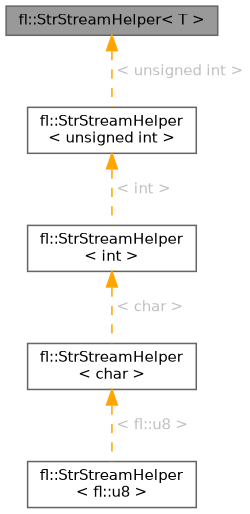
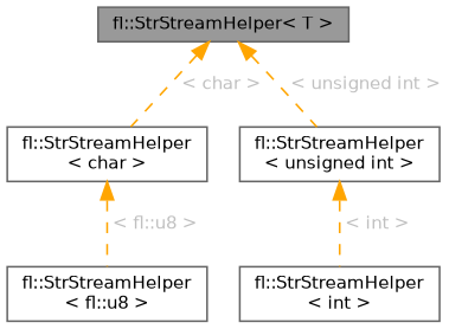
  digraph {
    rankdir=TB
    node [color=gray40 fillcolor=white fontname=Helvetica fontsize=10 shape=box style=filled]
    edge [color=orange dir=back fontcolor=grey fontname=Helvetica fontsize=10 labelfontname=Helvetica labelfontsize=10 style=dashed]
    n1 [fillcolor=grey60 fontcolor=black height=0.2 label="fl::StrStreamHelper\< T \>" width=0.4]
    n2 [height=0.2 label="fl::StrStreamHelper\l\< char \>" width=0.4]
    n3 [height=0.2 label="fl::StrStreamHelper\l\< unsigned int \>" width=0.4]
    n4 [height=0.2 label="fl::StrStreamHelper\l\< fl::u8 \>" width=0.4]
    n5 [height=0.2 label="fl::StrStreamHelper\l\< int \>" width=0.4]
-   n5 -> n2 [label=" \< char \>"]
+   n1 -> n2 [label=" \< char \>"]
    n1 -> n3 [label=" \< unsigned int \>"]
    n2 -> n4 [label=" \< fl::u8 \>"]
    n3 -> n5 [label=" \< int \>"]
  }
